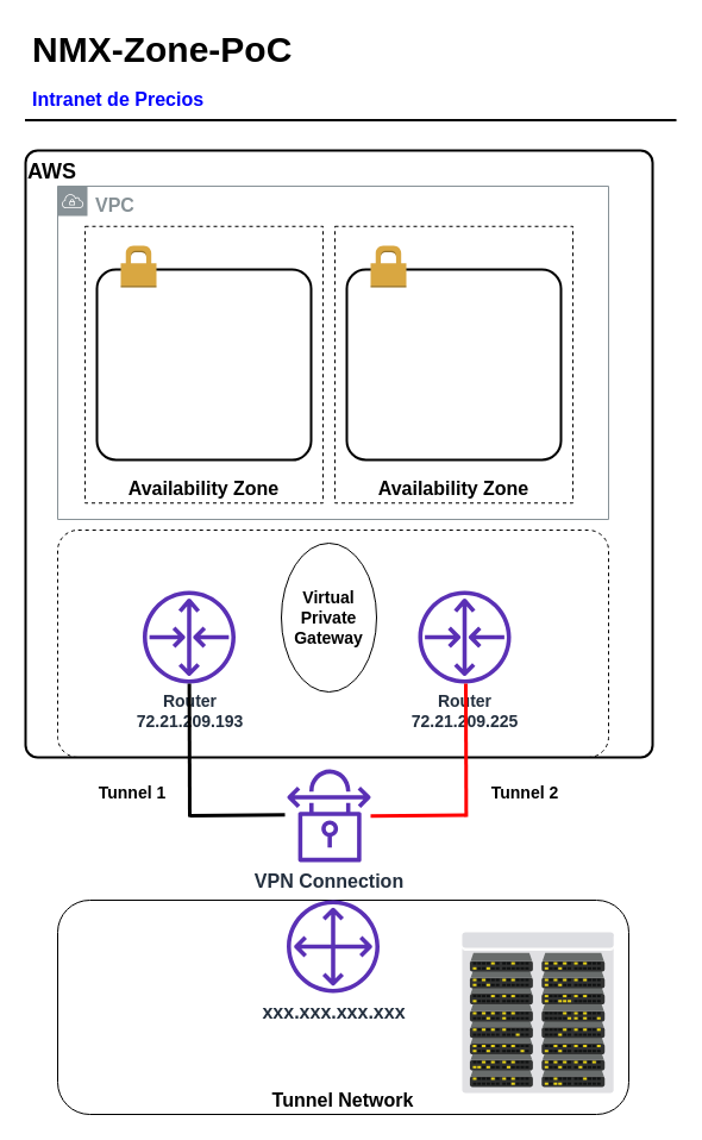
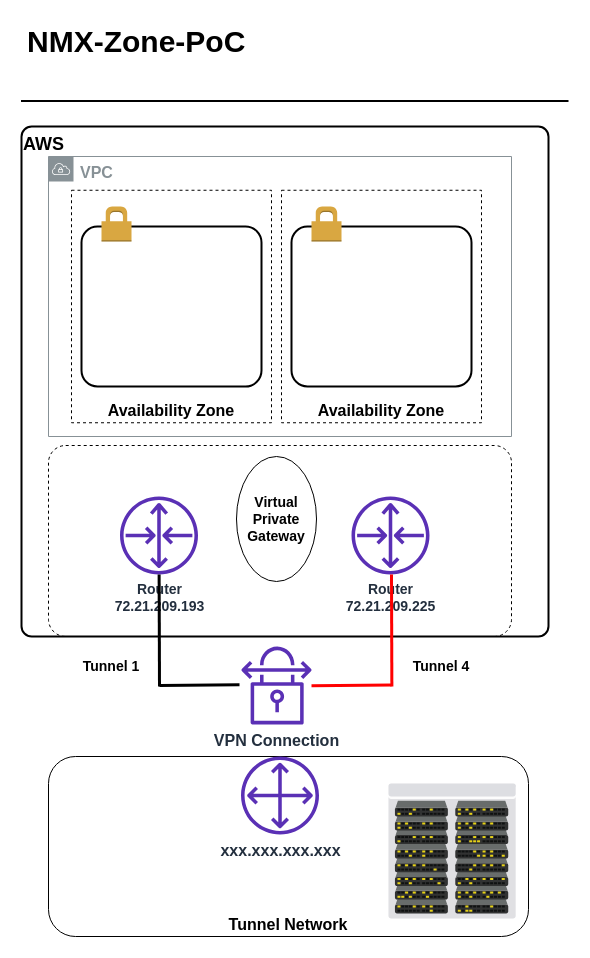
  <mxCell id="0" />
  <mxCell id="1" parent="0" />
  <mxCell id="2" value="" style="rounded=1;whiteSpace=wrap;html=1;dashed=1;fillColor=none;arcSize=9;" parent="1" vertex="1"><mxGeometry x="48" y="445" width="463" height="191" as="geometry" /></mxCell>
  <mxCell id="3" value="AWS" style="rounded=1;arcSize=2;fillColor=none;gradientColor=none;strokeWidth=2;fontStyle=1;verticalAlign=top;align=left;fontSize=18;" parent="1" vertex="1"><mxGeometry x="21" y="126" width="527" height="510" as="geometry" /></mxCell>
  <mxCell id="4" value="NMX-Zone-PoC" style="text;html=1;resizable=0;points=[];autosize=1;align=left;verticalAlign=top;spacingTop=-4;fontSize=30;fontStyle=1" parent="1" vertex="1"><mxGeometry x="24.5" y="20.5" width="260" height="40" as="geometry" /></mxCell>
- <mxCell id="5" value="Intranet de Precios" style="text;html=1;resizable=0;points=[];autosize=1;align=left;verticalAlign=top;spacingTop=-4;fontSize=16;fontColor=#0000FF;fontStyle=1" parent="1" vertex="1"><mxGeometry x="24.5" y="70.5" width="160" height="20" as="geometry" /></mxCell>
  <mxCell id="6" value="" style="line;strokeWidth=2;html=1;fontSize=14;" parent="1" vertex="1"><mxGeometry x="20.5" y="95.5" width="547.5" height="10" as="geometry" /></mxCell>
  <mxCell id="7" value="&lt;font style=&quot;font-size: 16px&quot;&gt;&lt;b&gt;VPC&lt;/b&gt;&lt;/font&gt;" style="outlineConnect=0;gradientColor=none;html=1;whiteSpace=wrap;fontSize=12;fontStyle=0;shape=mxgraph.aws4.group;grIcon=mxgraph.aws4.group_vpc;strokeColor=#879196;fillColor=none;verticalAlign=top;align=left;spacingLeft=30;fontColor=#879196;dashed=0;" parent="1" vertex="1"><mxGeometry x="48" y="156" width="463" height="280" as="geometry" /></mxCell>
  <mxCell id="8" value="" style="rounded=1;arcSize=10;dashed=0;fillColor=none;gradientColor=none;strokeWidth=2;" parent="1" vertex="1"><mxGeometry x="81" y="226" width="180" height="160" as="geometry" /></mxCell>
  <mxCell id="9" value="" style="dashed=0;html=1;shape=mxgraph.aws3.permissions;fillColor=#D9A741;gradientColor=none;dashed=0;" parent="1" vertex="1"><mxGeometry x="101" y="206" width="30" height="35" as="geometry" /></mxCell>
  <mxCell id="10" value="&lt;b&gt;&lt;font style=&quot;font-size: 16px&quot;&gt;Availability Zone&lt;/font&gt;&lt;/b&gt;" style="rounded=0;whiteSpace=wrap;html=1;fillColor=none;dashed=1;verticalAlign=bottom;" parent="1" vertex="1"><mxGeometry x="71" y="189.75" width="200" height="232.5" as="geometry" /></mxCell>
  <mxCell id="11" value="" style="rounded=1;arcSize=10;dashed=0;fillColor=none;gradientColor=none;strokeWidth=2;" parent="1" vertex="1"><mxGeometry x="291" y="226" width="180" height="160" as="geometry" /></mxCell>
  <mxCell id="12" value="" style="dashed=0;html=1;shape=mxgraph.aws3.permissions;fillColor=#D9A741;gradientColor=none;dashed=0;" parent="1" vertex="1"><mxGeometry x="311" y="206" width="30" height="35" as="geometry" /></mxCell>
  <mxCell id="13" value="&lt;b style=&quot;font-size: 16px;&quot;&gt;Availability Zone&lt;/b&gt;" style="rounded=0;whiteSpace=wrap;html=1;fillColor=none;dashed=1;verticalAlign=bottom;fontSize=16;" parent="1" vertex="1"><mxGeometry x="281" y="189.75" width="200" height="232.5" as="geometry" /></mxCell>
  <mxCell id="14" value="&lt;b style=&quot;font-size: 14px&quot;&gt;Router&lt;br&gt;72.21.209.193&lt;br&gt;&lt;/b&gt;" style="outlineConnect=0;fontColor=#232F3E;gradientColor=none;fillColor=#5A30B5;strokeColor=none;dashed=0;verticalLabelPosition=bottom;verticalAlign=top;align=center;html=1;fontSize=12;fontStyle=0;aspect=fixed;pointerEvents=1;shape=mxgraph.aws4.router;" parent="1" vertex="1"><mxGeometry x="119.5" y="496" width="78" height="78" as="geometry" /></mxCell>
  <mxCell id="15" value="&lt;b style=&quot;font-size: 14px&quot;&gt;Router&lt;br&gt;72.21.209.225&lt;br&gt;&lt;/b&gt;" style="outlineConnect=0;fontColor=#232F3E;gradientColor=none;fillColor=#5A30B5;strokeColor=none;dashed=0;verticalLabelPosition=bottom;verticalAlign=top;align=center;html=1;fontSize=12;fontStyle=0;aspect=fixed;pointerEvents=1;shape=mxgraph.aws4.router;" parent="1" vertex="1"><mxGeometry x="351" y="496" width="78" height="78" as="geometry" /></mxCell>
  <mxCell id="16" value="&lt;b style=&quot;font-size: 14px;&quot;&gt;Virtual Private Gateway&lt;/b&gt;" style="ellipse;whiteSpace=wrap;html=1;aspect=fixed;fillColor=none;fontSize=14;" parent="1" vertex="1"><mxGeometry x="236" y="456" width="80" height="125" as="geometry" /></mxCell>
  <mxCell id="17" value="" style="endArrow=none;html=1;strokeWidth=3;" parent="1" target="14" edge="1"><mxGeometry width="50" height="50" relative="1" as="geometry"><mxPoint x="159" y="686" as="sourcePoint" /><mxPoint x="651" y="606" as="targetPoint" /></mxGeometry></mxCell>
  <mxCell id="18" value="&lt;font style=&quot;font-size: 16px&quot;&gt;&lt;b&gt;VPN Connection&lt;/b&gt;&lt;/font&gt;" style="outlineConnect=0;fontColor=#232F3E;gradientColor=none;fillColor=#5A30B5;strokeColor=none;dashed=0;verticalLabelPosition=bottom;verticalAlign=top;align=center;html=1;fontSize=12;fontStyle=0;aspect=fixed;pointerEvents=1;shape=mxgraph.aws4.vpn_connection;" parent="1" vertex="1"><mxGeometry x="241" y="646" width="70" height="78" as="geometry" /></mxCell>
  <mxCell id="19" value="" style="endArrow=none;html=1;strokeWidth=3;" parent="1" edge="1"><mxGeometry width="50" height="50" relative="1" as="geometry"><mxPoint x="159" y="685" as="sourcePoint" /><mxPoint x="239" y="684.304" as="targetPoint" /></mxGeometry></mxCell>
  <mxCell id="20" value="" style="endArrow=none;html=1;strokeWidth=3;strokeColor=#FF0000;" parent="1" edge="1"><mxGeometry width="50" height="50" relative="1" as="geometry"><mxPoint x="311" y="685.2" as="sourcePoint" /><mxPoint x="391" y="684.504" as="targetPoint" /></mxGeometry></mxCell>
  <mxCell id="21" value="" style="endArrow=none;html=1;strokeWidth=3;strokeColor=#FF0000;" parent="1" edge="1"><mxGeometry width="50" height="50" relative="1" as="geometry"><mxPoint x="391.37" y="686" as="sourcePoint" /><mxPoint x="390.999" y="574" as="targetPoint" /></mxGeometry></mxCell>
  <mxCell id="22" value="&lt;font style=&quot;font-size: 14px;&quot;&gt;Tunnel 1&lt;/font&gt;" style="text;html=1;strokeColor=none;fillColor=none;align=center;verticalAlign=middle;whiteSpace=wrap;rounded=0;fontSize=14;fontStyle=1" parent="1" vertex="1"><mxGeometry x="71" y="656" width="80" height="20" as="geometry" /></mxCell>
- <mxCell id="23" value="&lt;font style=&quot;font-size: 14px&quot;&gt;Tunnel 2&lt;/font&gt;" style="text;html=1;strokeColor=none;fillColor=none;align=center;verticalAlign=middle;whiteSpace=wrap;rounded=0;fontSize=14;fontStyle=1" parent="1" vertex="1"><mxGeometry x="401" y="656" width="80" height="20" as="geometry" /></mxCell>
+ <mxCell id="23" value="&lt;font style=&quot;font-size: 14px&quot;&gt;Tunnel 4&lt;/font&gt;" style="text;html=1;strokeColor=none;fillColor=none;align=center;verticalAlign=middle;whiteSpace=wrap;rounded=0;fontSize=14;fontStyle=1" parent="1" vertex="1"><mxGeometry x="401" y="656" width="80" height="20" as="geometry" /></mxCell>
  <mxCell id="24" value="&lt;b&gt;&lt;font style=&quot;font-size: 16px&quot;&gt;Tunnel Network&lt;/font&gt;&lt;/b&gt;" style="rounded=1;whiteSpace=wrap;html=1;fillColor=none;fontSize=14;align=center;verticalAlign=bottom;" parent="1" vertex="1"><mxGeometry x="48" y="756" width="480" height="180" as="geometry" /></mxCell>
  <mxCell id="25" value="&lt;b&gt;&lt;font style=&quot;font-size: 16px&quot;&gt;xxx.xxx.xxx.xxx&lt;/font&gt;&lt;/b&gt;" style="outlineConnect=0;fontColor=#232F3E;gradientColor=none;fillColor=#5A30B5;strokeColor=none;dashed=0;verticalLabelPosition=bottom;verticalAlign=top;align=center;html=1;fontSize=12;fontStyle=0;aspect=fixed;pointerEvents=1;shape=mxgraph.aws4.customer_gateway;" parent="1" vertex="1"><mxGeometry x="240.5" y="756" width="78" height="78" as="geometry" /></mxCell>
  <mxCell id="26" value="" style="verticalLabelPosition=bottom;aspect=fixed;html=1;verticalAlign=top;strokeColor=none;align=center;outlineConnect=0;shape=mxgraph.citrix.datacenter;fillColor=none;fontSize=16;" parent="1" vertex="1"><mxGeometry x="388" y="783" width="127.5" height="135" as="geometry" /></mxCell>
